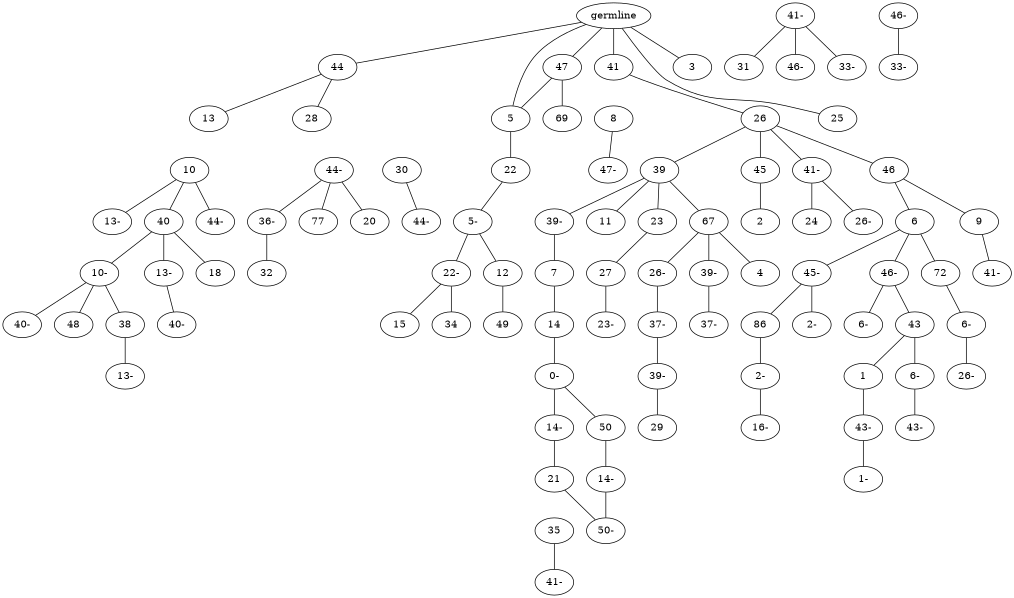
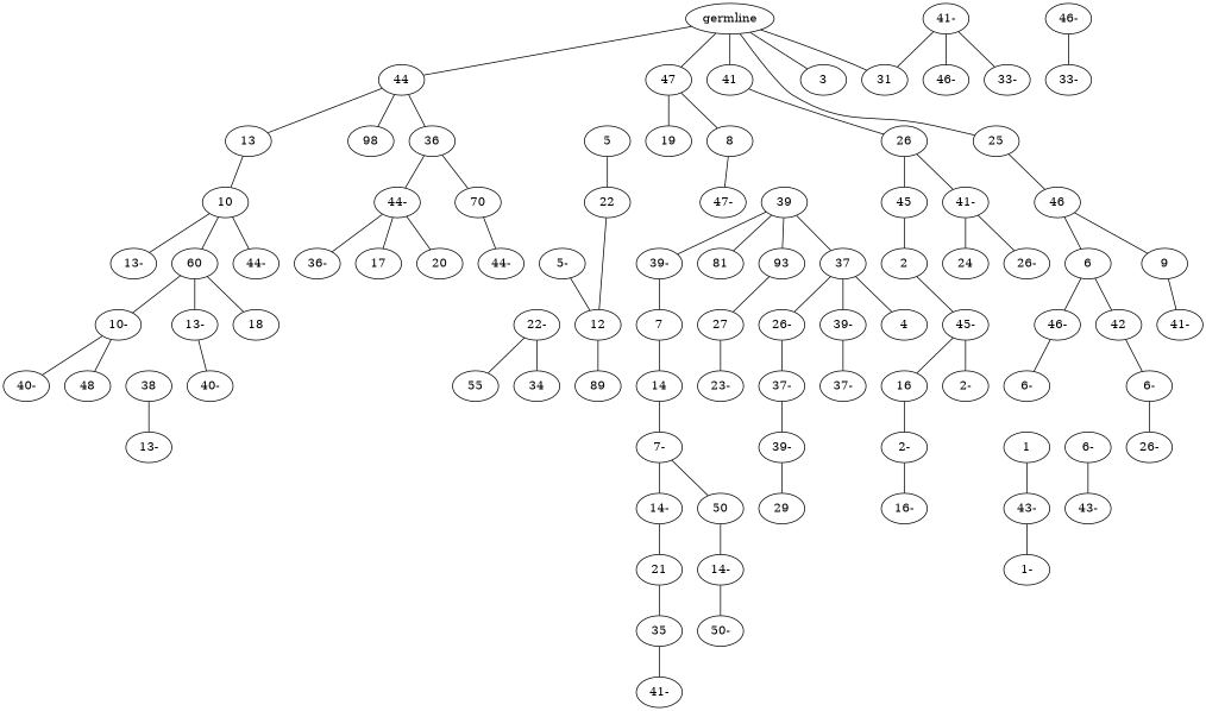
  graph {
    n1 [label=germline]
    n2 [label=25]
    n3 [label=3]
    n4 [label=41]
    n5 [label=44]
    n6 [label=47]
    n7 [label=5]
    n8 [label=26]
    n9 [label=13]
-   n10 [label=28]
-   n12 [label=69]
+   n10 [label=98]
+   n11 [label=36]
+   n12 [label=19]
    n13 [label=8]
    n14 [label=22]
    n15 [label=39]
    n16 [label="41-"]
    n17 [label=45]
    n18 [label=46]
-   n19 [label=23]
-   n20 [label=67]
-   n21 [label=11]
+   n19 [label=93]
+   n20 [label=37]
+   n21 [label=81]
    n22 [label="39-"]
    n23 [label=24]
    n24 [label="26-"]
    n25 [label=2]
    n26 [label=6]
    n27 [label=9]
    n28 [label=27]
    n29 [label="26-"]
    n30 [label="39-"]
    n31 [label=4]
    n32 [label=7]
    n33 [label="23-"]
    n34 [label="37-"]
    n35 [label="37-"]
    n36 [label="39-"]
    n37 [label=29]
    n38 [label=14]
-   n39 [label="0-"]
+   n39 [label="7-"]
    n40 [label="14-"]
    n41 [label=50]
    n42 [label=21]
    n43 [label="14-"]
    n44 [label=35]
    n45 [label="41-"]
    n46 [label="50-"]
    n47 [label="45-"]
-   n48 [label=86]
+   n48 [label=16]
    n49 [label="2-"]
    n50 [label="2-"]
    n51 [label="16-"]
-   n52 [label=72]
+   n52 [label=42]
    n53 [label="46-"]
    n54 [label="41-"]
    n55 [label="41-"]
    n56 [label=31]
    n57 [label="33-"]
    n58 [label="46-"]
    n59 [label="46-"]
    n60 [label="33-"]
    n61 [label="6-"]
-   n62 [label=43]
    n63 [label="6-"]
    n64 [label="26-"]
    n65 [label=1]
    n66 [label="6-"]
    n67 [label="43-"]
    n68 [label="43-"]
    n69 [label="1-"]
    n70 [label=10]
-   n71 [label=30]
+   n71 [label=70]
    n72 [label="44-"]
    n73 [label="13-"]
-   n74 [label=40]
+   n74 [label=60]
    n75 [label="44-"]
    n76 [label="10-"]
    n77 [label="13-"]
    n78 [label=18]
    n79 [label=38]
    n80 [label="40-"]
    n81 [label=48]
    n82 [label="40-"]
    n83 [label="13-"]
    n84 [label="44-"]
-   n85 [label=77]
+   n85 [label=17]
    n86 [label=20]
    n87 [label="36-"]
-   n88 [label=32]
    n89 [label="47-"]
    n90 [label="5-"]
    n91 [label=12]
    n92 [label="22-"]
-   n93 [label=49]
-   n94 [label=15]
+   n93 [label=89]
+   n94 [label=55]
    n95 [label=34]
    n1 -- n2
    n1 -- n3
    n1 -- n4
    n1 -- n5
    n1 -- n6
-   n1 -- n7
+   n1 -- n56
    n4 -- n8
    n5 -- n9
    n5 -- n10
+   n5 -- n11
    n6 -- n12
-   n6 -- n7
+   n6 -- n13
    n7 -- n14
-   n8 -- n15
    n8 -- n16
    n8 -- n17
-   n8 -- n18
+   n2 -- n18
+   n9 -- n70
+   n11 -- n71
+   n11 -- n72
    n13 -- n89
-   n14 -- n90
+   n14 -- n91
    n15 -- n19
    n15 -- n20
    n15 -- n21
    n15 -- n22
    n16 -- n23
    n16 -- n24
    n17 -- n25
    n18 -- n26
    n18 -- n27
    n19 -- n28
    n20 -- n29
    n20 -- n30
    n20 -- n31
    n22 -- n32
-   n26 -- n47
+   n25 -- n47
    n26 -- n52
    n26 -- n53
    n27 -- n54
    n28 -- n33
    n29 -- n34
    n30 -- n35
    n32 -- n38
    n34 -- n36
    n36 -- n37
    n38 -- n39
    n39 -- n40
    n39 -- n41
    n40 -- n42
    n41 -- n43
-   n42 -- n46
+   n42 -- n44
    n43 -- n46
    n44 -- n45
    n47 -- n48
    n47 -- n49
    n48 -- n50
    n50 -- n51
    n52 -- n61
-   n53 -- n62
    n53 -- n63
    n55 -- n56
    n55 -- n57
    n55 -- n58
    n59 -- n60
    n61 -- n64
-   n62 -- n65
-   n62 -- n66
    n65 -- n67
    n66 -- n68
    n67 -- n69
    n70 -- n73
    n70 -- n74
    n70 -- n75
    n71 -- n84
    n72 -- n85
    n72 -- n86
    n72 -- n87
    n74 -- n76
    n74 -- n77
    n74 -- n78
-   n76 -- n79
    n76 -- n80
    n76 -- n81
    n77 -- n82
    n79 -- n83
-   n87 -- n88
    n90 -- n91
-   n90 -- n92
    n91 -- n93
    n92 -- n94
    n92 -- n95
  }
